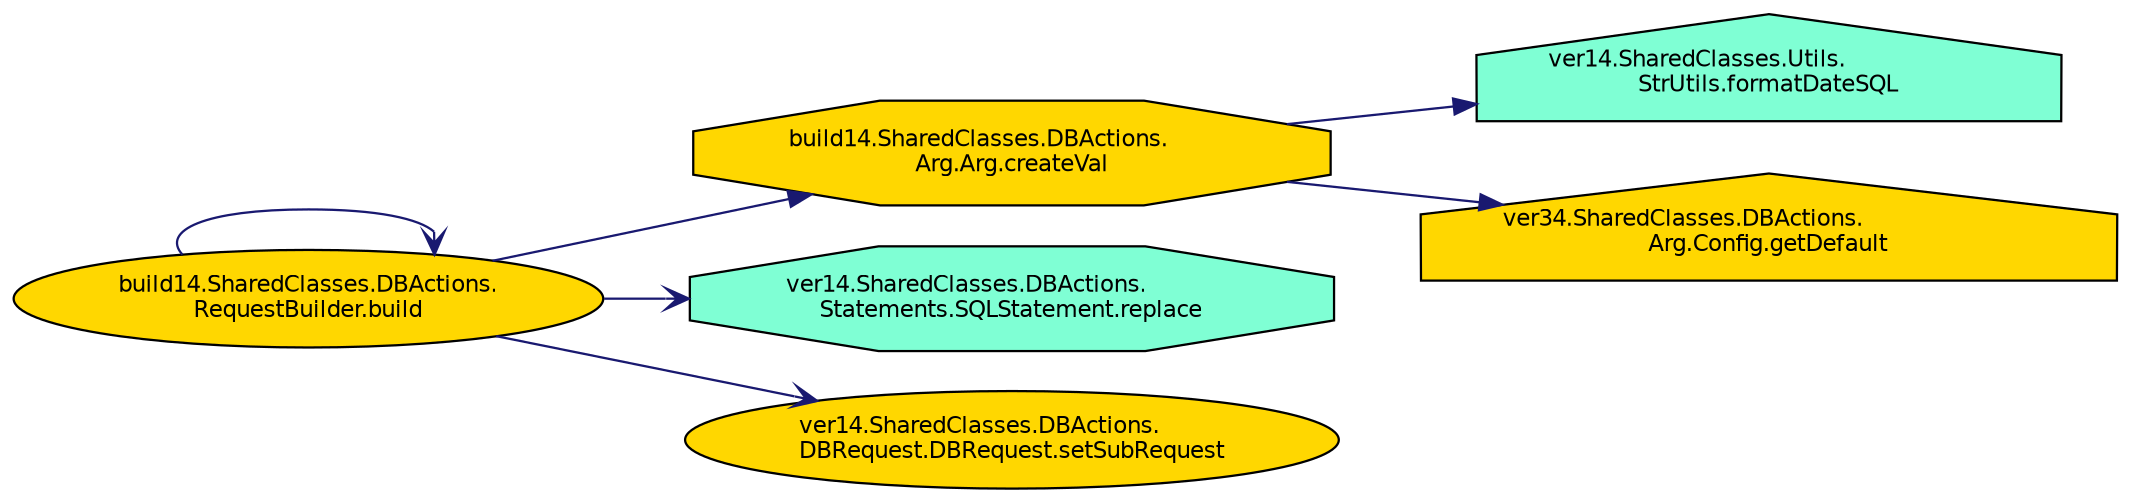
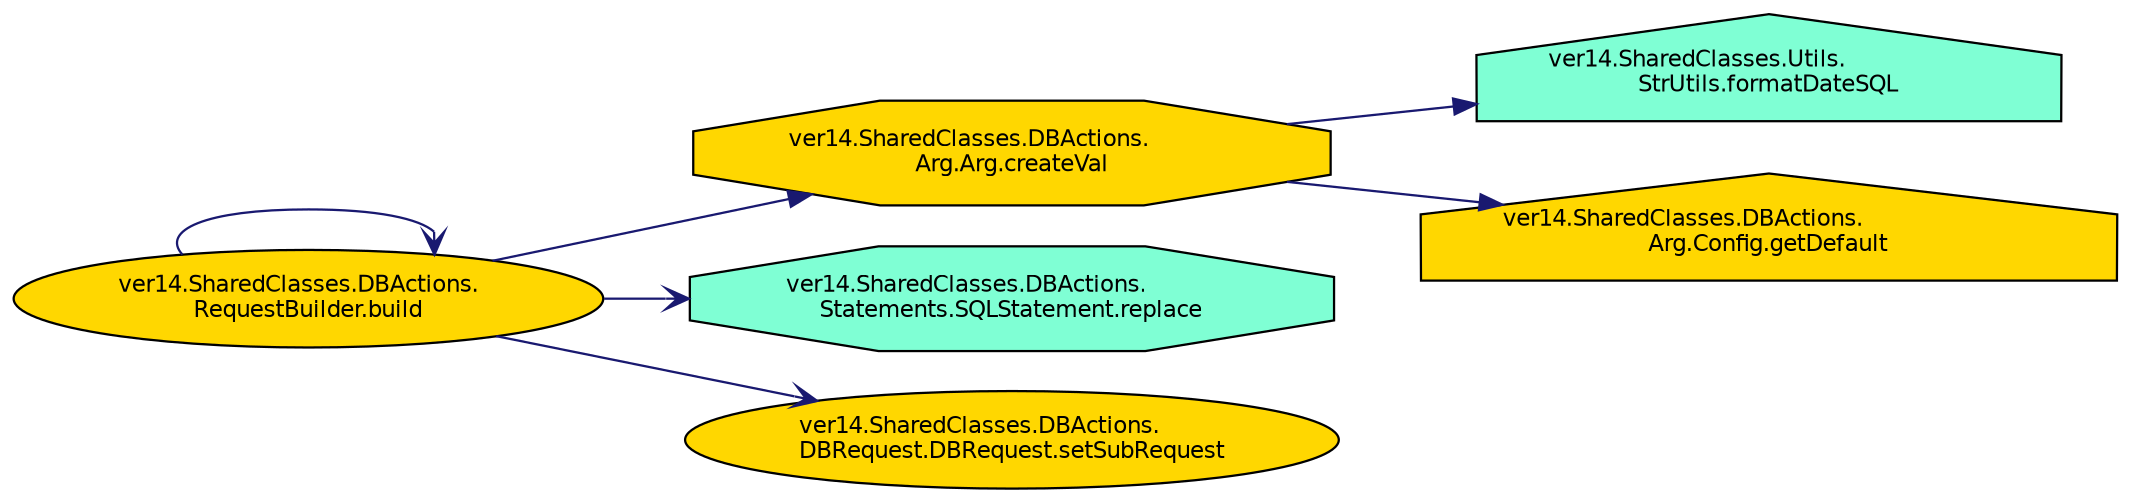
  digraph {
    rankdir=LR
    node [color=black fillcolor=gold fontname=Helvetica fontsize=10 shape=ellipse style=filled]
    edge [arrowhead=vee color=midnightblue fontname=Helvetica fontsize=10 labelfontname=Helvetica labelfontsize=10 style=solid]
-   n1 [fontcolor=black height=0.2 label="build14.SharedClasses.DBActions.\lRequestBuilder.build" width=0.4]
-   n2 [height=0.2 label="build14.SharedClasses.DBActions.\lArg.Arg.createVal" shape=octagon width=0.4]
+   n1 [fontcolor=black height=0.2 label="ver14.SharedClasses.DBActions.\lRequestBuilder.build" width=0.4]
+   n2 [height=0.2 label="ver14.SharedClasses.DBActions.\lArg.Arg.createVal" shape=octagon width=0.4]
    n3 [fillcolor=aquamarine height=0.2 label="ver14.SharedClasses.DBActions.\lStatements.SQLStatement.replace" shape=octagon width=0.4]
    n4 [height=0.2 label="ver14.SharedClasses.DBActions.\lDBRequest.DBRequest.setSubRequest" width=0.4]
    n5 [fillcolor=aquamarine height=0.2 label="ver14.SharedClasses.Utils.\lStrUtils.formatDateSQL" shape=house width=0.4]
-   n6 [height=0.2 label="ver34.SharedClasses.DBActions.\lArg.Config.getDefault" shape=house width=0.4]
+   n6 [height=0.2 label="ver14.SharedClasses.DBActions.\lArg.Config.getDefault" shape=house width=0.4]
    n1 -> n1
    n1 -> n2 [arrowhead=normal]
    n1 -> n3
    n1 -> n4
    n2 -> n5 [arrowhead=normal]
    n2 -> n6 [arrowhead=normal]
  }
